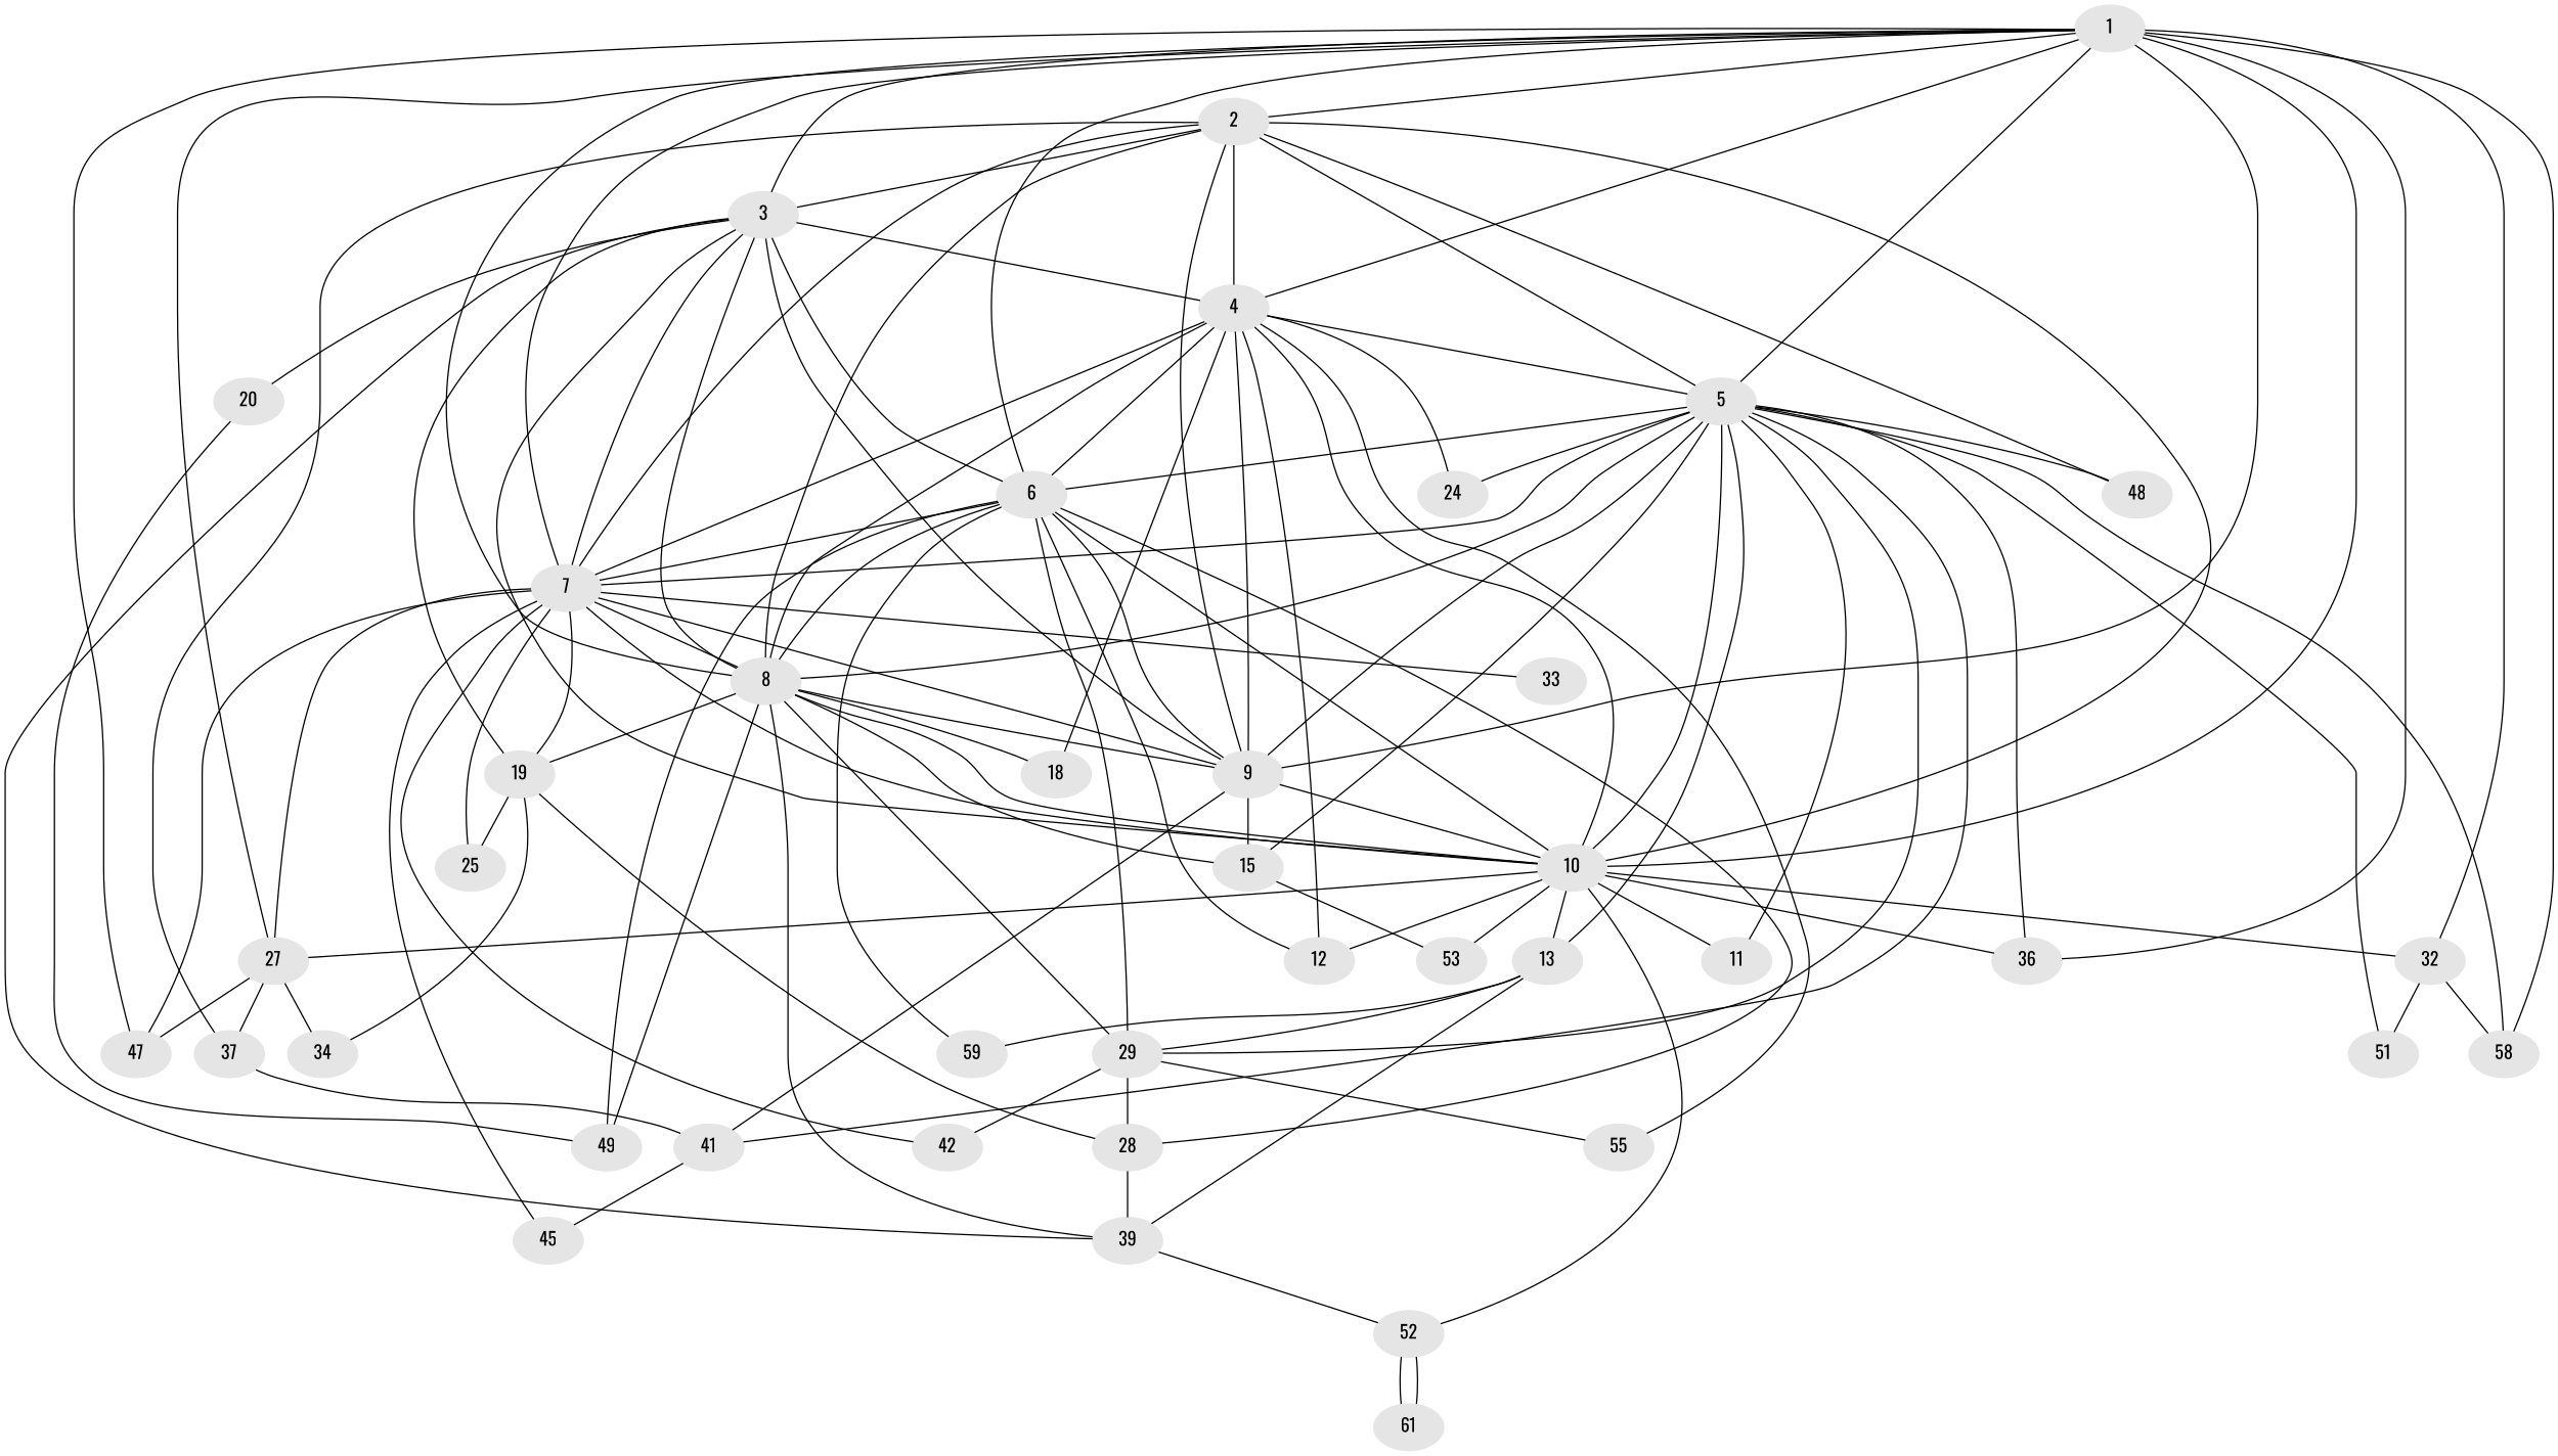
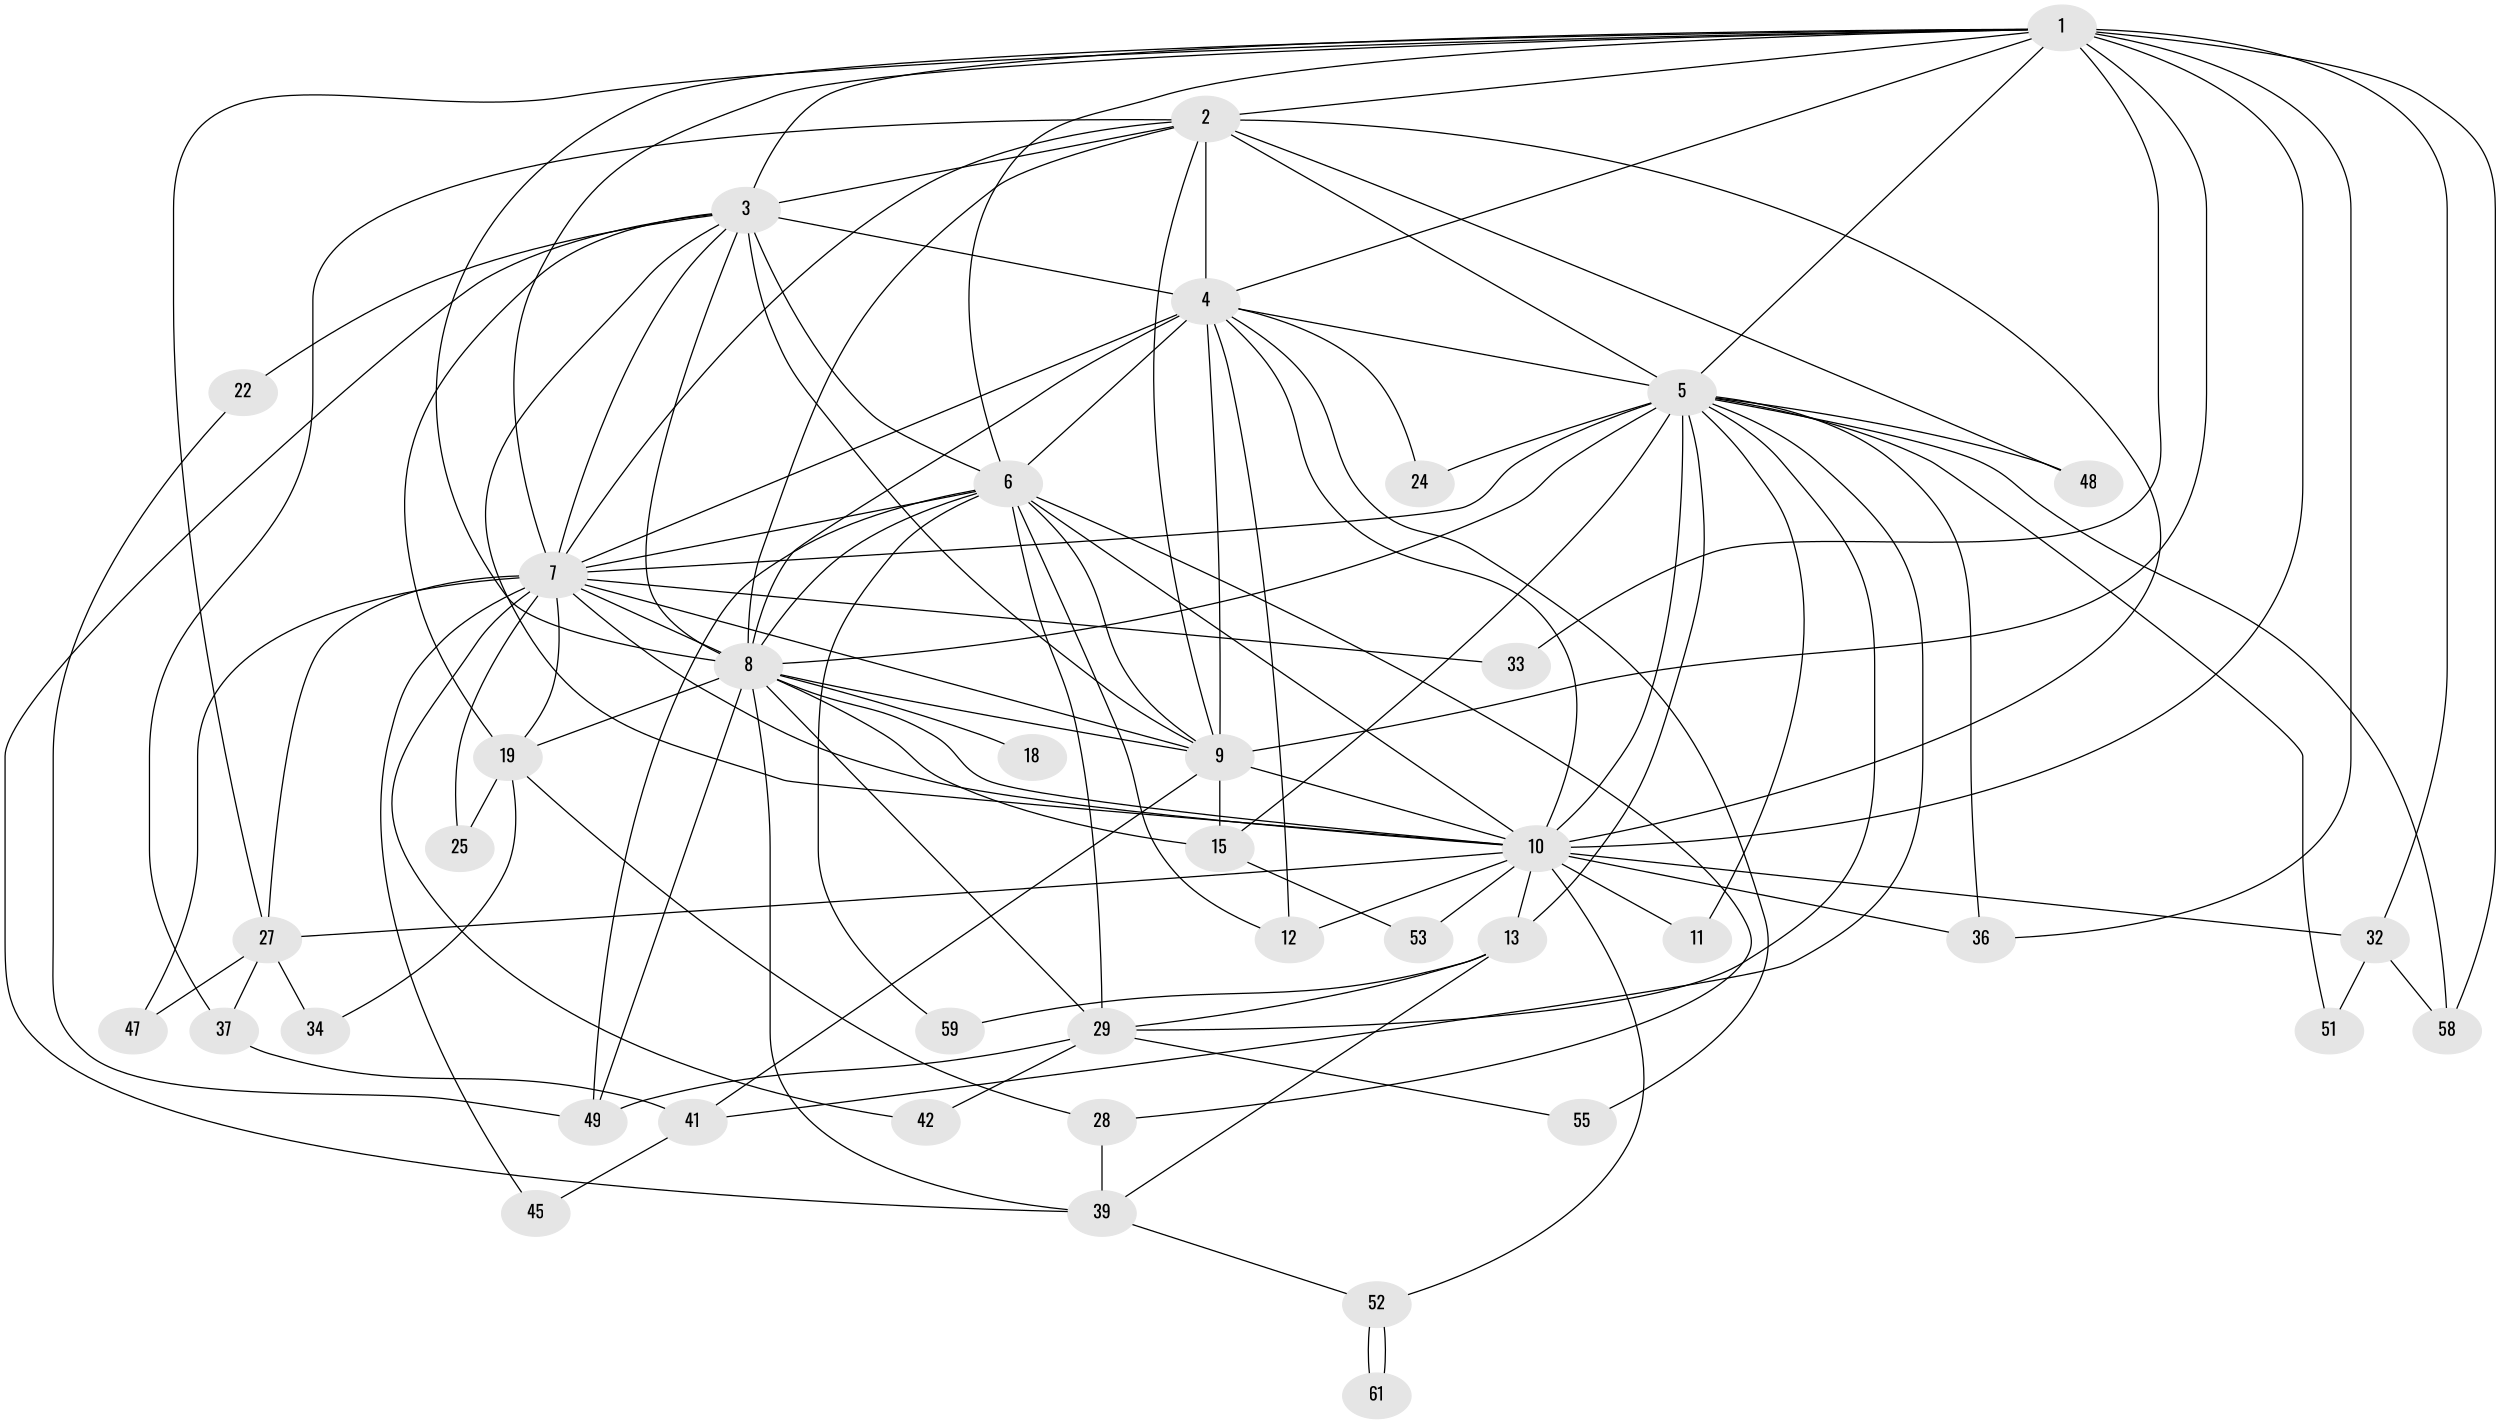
  graph {
    fontname=Oswald
    node [color=gray90 fontname=Oswald style=filled]
    edge [fontname=Oswald]
    1 [super="+38"]
    2 [super="+22"]
    3
    4 [super="+16"]
    5 [super="+35"]
    6 [super="+17"]
    7 [super="+14"]
    8 [super="+26"]
    9
    10 [super="+31"]
    27 [super="+40"]
    32
    33
    36 [super="+43"]
    58
    37
    48
-   20 [super="+60"]
+   20 [super="+60" label=22]
    19 [super="+23"]
    39 [super="+44"]
    12 [super="+21"]
    18
    24
    55
    11
    13 [super="+56"]
    15 [super="+30"]
    29 [super="+50"]
    41 [super="+46"]
    51
    28 [super="+54"]
    49 [super="+57"]
    59
    25
    42
    45
    47
    52
    53
    34
    61
    1 -- 2
    1 -- 3
    1 -- 4
    1 -- 5
    1 -- 6
    1 -- 7
    1 -- 8
    1 -- 9
    1 -- 10 [weight=2]
    1 -- 27
    1 -- 32
-   1 -- 47
+   1 -- 33
    1 -- 36
    1 -- 58
    2 -- 3 [weight=2]
    2 -- 4
    2 -- 5 [weight=2]
    2 -- 7
    2 -- 8
    2 -- 9
    2 -- 10 [weight=2]
    2 -- 37
    2 -- 48
    3 -- 4
    3 -- 6 [weight=2]
    3 -- 7
    3 -- 8
    3 -- 9
    3 -- 10
    3 -- 20
    3 -- 19
    3 -- 39
    4 -- 5
    4 -- 6
    4 -- 7
    4 -- 8
    4 -- 9 [weight=2]
    4 -- 10
    4 -- 12
-   4 -- 18
    4 -- 24
    4 -- 55
-   5 -- 6
    5 -- 7
    5 -- 8
-   5 -- 9
    5 -- 10
    5 -- 36
    5 -- 58
    5 -- 48
    5 -- 24
    5 -- 11
    5 -- 13
    5 -- 15
    5 -- 29
    5 -- 41
    5 -- 51
    6 -- 7
    6 -- 8
    6 -- 9
    6 -- 10
    6 -- 12
    6 -- 29
    6 -- 28
    6 -- 49
    6 -- 59
    7 -- 8
    7 -- 9
    7 -- 10
    7 -- 27
    7 -- 33
    7 -- 19
    7 -- 25
    7 -- 42
    7 -- 45
    7 -- 47
    8 -- 9
    8 -- 10 [weight=2]
    8 -- 19
    8 -- 39
    8 -- 18
    8 -- 15
    8 -- 29
    8 -- 49
    9 -- 10
    9 -- 15
    9 -- 41
    10 -- 27
    10 -- 32
    10 -- 36
    10 -- 12
    10 -- 11
    10 -- 13
    10 -- 52
    10 -- 53
    27 -- 37
    27 -- 47
    27 -- 34
    32 -- 58
    32 -- 51
    37 -- 41
    20 -- 49
    19 -- 28
    19 -- 25
    19 -- 34
    39 -- 52
    13 -- 39
    13 -- 29
    13 -- 59
    15 -- 53
    29 -- 55
-   29 -- 28
+   29 -- 49
    29 -- 42
    41 -- 45
    28 -- 39
    52 -- 61
    52 -- 61
  }
